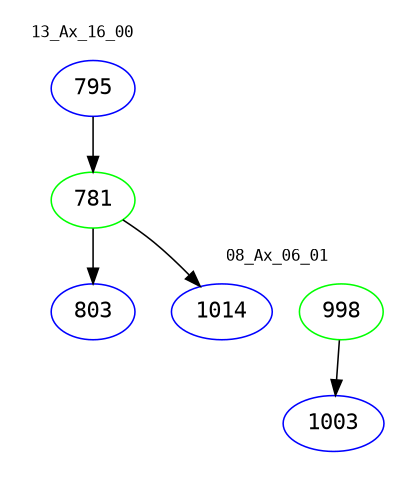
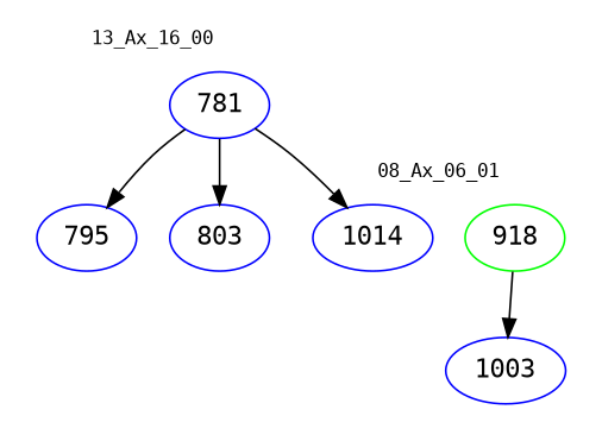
  digraph {
    fontname="DejaVu Sans Mono"
    node [color=blue fontname="DejaVu Sans Mono"]
    edge [color=black fontname="DejaVu Sans Mono"]
-   n1 [color=green label=781]
+   n1 [label=781]
    n2 [label=795]
    n3 [label=803]
-   n4 [color=green label=998]
+   n4 [color=green label=918]
    n5 [label=1003]
    n6 [label=1014]
    subgraph cluster_1 {
      color=white
      fontsize=10
      label="13_Ax_16_00"
      n1
      n2
      n3
    }
    subgraph cluster_2 {
      color=white
      fontsize=10
      label="08_Ax_06_01"
      n4
      n5
      n6
    }
-   n2 -> n1
+   n1 -> n2
    n1 -> n3
    n1 -> n6
    n4 -> n5
  }
